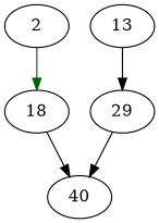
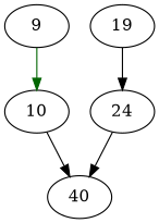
  strict digraph {
-   2 [entry=true]
-   18
+   2 [entry=true label=9]
+   18 [label=10]
    n3 [label=40]
-   19 [label=13]
-   29
+   19
+   29 [label=24]
    2 -> 18 [color=darkgreen cond=true]
    18 -> n3
    19 -> 29
    29 -> n3
  }
